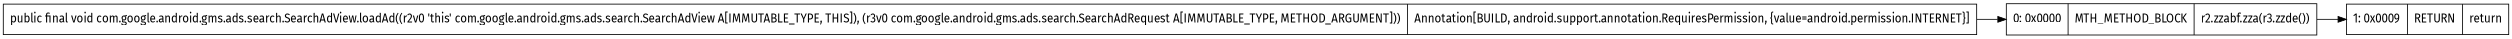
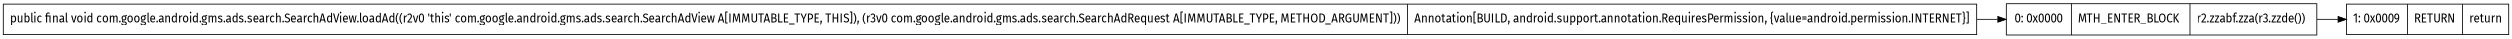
  digraph {
    rankdir=LR
    fontname="Fira Sans"
    node [shape=record fontname="Fira Sans"]
    edge [fontname="Fira Sans"]
-   n1 [label="{0\:\ 0x0000|MTH_METHOD_BLOCK\l|r2.zzabf.zza(r3.zzde())\l}"]
+   n1 [label="{0\:\ 0x0000|MTH_ENTER_BLOCK\l|r2.zzabf.zza(r3.zzde())\l}"]
    n2 [label="{1\:\ 0x0009|RETURN\l|return\l}"]
    n3 [label="{public final void com.google.android.gms.ads.search.SearchAdView.loadAd((r2v0 'this' com.google.android.gms.ads.search.SearchAdView A[IMMUTABLE_TYPE, THIS]), (r3v0 com.google.android.gms.ads.search.SearchAdRequest A[IMMUTABLE_TYPE, METHOD_ARGUMENT]))  | Annotation[BUILD, android.support.annotation.RequiresPermission, \{value=android.permission.INTERNET\}]\l}"]
    n1 -> n2
    n3 -> n1
  }
